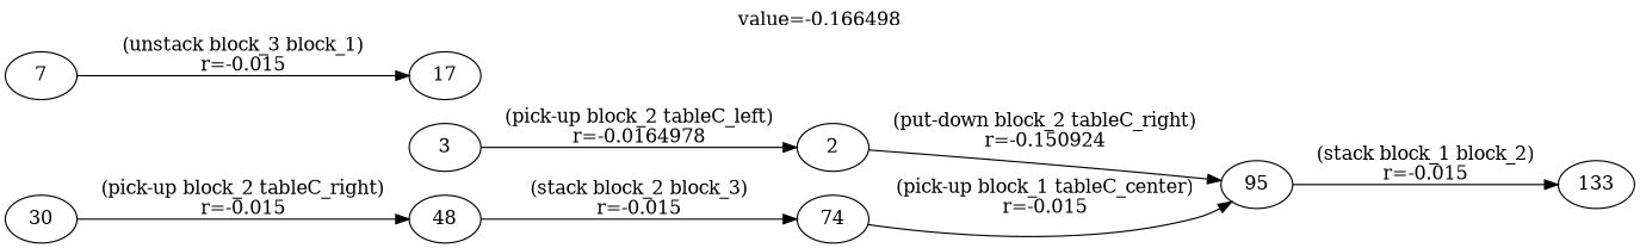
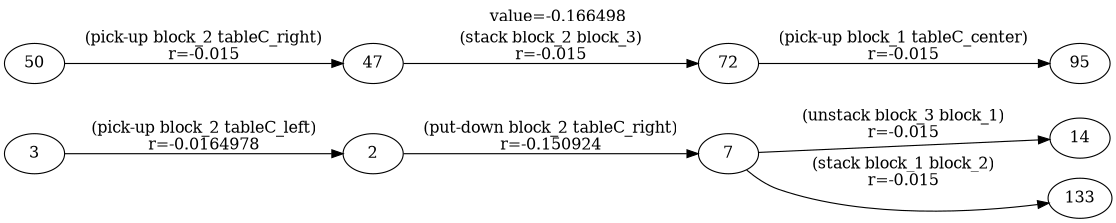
  digraph {
    label="value=-0.166498"
    labelloc=top
    rankdir=LR
    n1 [label=3]
    2
    n3 [label=7]
-   14 [label=17]
-   30
-   47 [label=48]
-   72 [label=74]
+   14
+   30 [label=50]
+   47
+   72
    95
    n9 [label=133]
    n1 -> 2 [label="(pick-up block_2 tableC_left)\nr=-0.0164978"]
-   2 -> 95 [label="(put-down block_2 tableC_right)\nr=-0.150924"]
+   2 -> n3 [label="(put-down block_2 tableC_right)\nr=-0.150924"]
    n3 -> 14 [label="(unstack block_3 block_1)\nr=-0.015"]
    30 -> 47 [label="(pick-up block_2 tableC_right)\nr=-0.015"]
    47 -> 72 [label="(stack block_2 block_3)\nr=-0.015"]
    72 -> 95 [label="(pick-up block_1 tableC_center)\nr=-0.015"]
-   95 -> n9 [label="(stack block_1 block_2)\nr=-0.015"]
+   n3 -> n9 [label="(stack block_1 block_2)\nr=-0.015"]
  }
